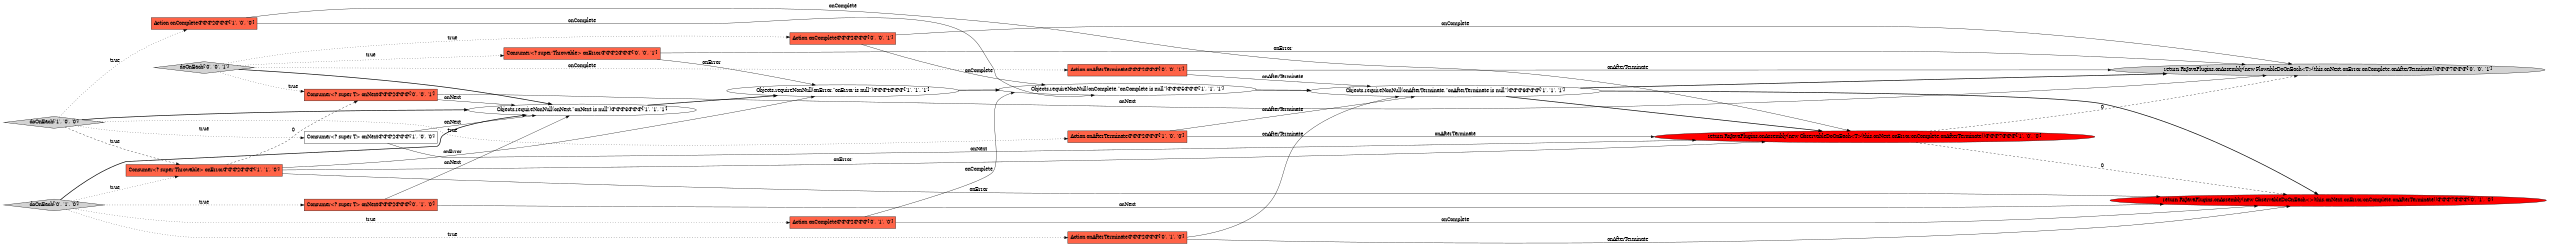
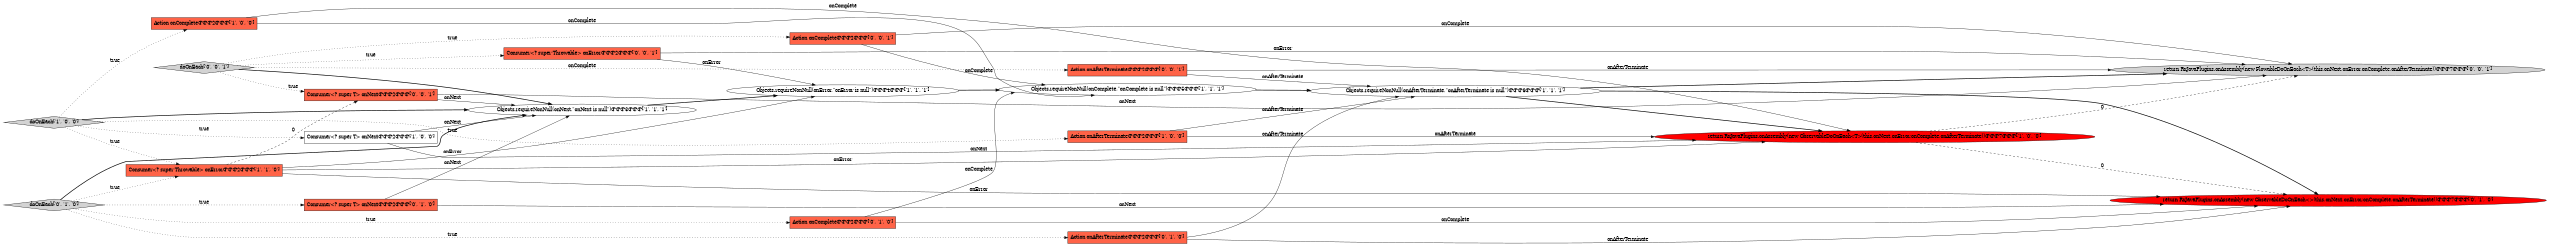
  digraph {
    rankdir=LR
    node [fillcolor=tomato shape=box style=filled]
    edge [style=solid]
    n1 [label="Action onComplete@@@2@@@['1', '0', '0']"]
    n2 [fillcolor=white label="Objects.requireNonNull(onComplete,\"onComplete is null\")@@@5@@@['1', '1', '1']" shape=ellipse]
    n3 [fillcolor=red label="return RxJavaPlugins.onAssembly(new ObservableDoOnEach<T>(this,onNext,onError,onComplete,onAfterTerminate))@@@7@@@['1', '0', '0']" shape=ellipse]
    n4 [fillcolor=white label="Objects.requireNonNull(onAfterTerminate,\"onAfterTerminate is null\")@@@6@@@['1', '1', '1']" shape=ellipse]
    n5 [fillcolor=lightgray label="return RxJavaPlugins.onAssembly(new FlowableDoOnEach<T>(this,onNext,onError,onComplete,onAfterTerminate))@@@7@@@['0', '0', '1']" shape=ellipse]
    n6 [fillcolor=red label="return RxJavaPlugins.onAssembly(new ObservableDoOnEach<>(this,onNext,onError,onComplete,onAfterTerminate))@@@7@@@['0', '1', '0']" shape=ellipse]
    n7 [label="Consumer<? super Throwable> onError@@@2@@@['0', '0', '1']"]
    n8 [fillcolor=white label="Objects.requireNonNull(onError,\"onError is null\")@@@4@@@['1', '1', '1']" shape=ellipse]
    n9 [fillcolor=white label="Consumer<? super T> onNext@@@2@@@['1', '0', '0']"]
    n10 [fillcolor=white label="Objects.requireNonNull(onNext,\"onNext is null\")@@@3@@@['1', '1', '1']" shape=ellipse]
    n11 [label="Action onAfterTerminate@@@2@@@['0', '0', '1']"]
    n12 [label="Action onAfterTerminate@@@2@@@['1', '0', '0']"]
    n13 [fillcolor=lightgray label="doOnEach['1', '0', '0']" shape=diamond]
    n14 [label="Consumer<? super Throwable> onError@@@2@@@['1', '1', '0']"]
    n15 [label="Consumer<? super T> onNext@@@2@@@['0', '0', '1']"]
    n16 [label="Action onComplete@@@2@@@['0', '1', '0']"]
    n17 [fillcolor=lightgray label="doOnEach['0', '1', '0']" shape=diamond]
    n18 [label="Action onAfterTerminate@@@2@@@['0', '1', '0']"]
    n19 [label="Consumer<? super T> onNext@@@2@@@['0', '1', '0']"]
    n20 [label="Action onComplete@@@2@@@['0', '0', '1']"]
    n21 [fillcolor=lightgray label="doOnEach['0', '0', '1']" shape=diamond]
    n1 -> n2 [label=onComplete]
    n1 -> n3 [label=onComplete]
    n2 -> n4 [style=bold]
    n3 -> n5 [label=0 style=dashed]
    n3 -> n6 [label=0 style=dashed]
    n4 -> n3 [style=bold]
    n4 -> n5 [style=bold]
    n4 -> n6 [style=bold]
    n7 -> n5 [label=onError]
    n7 -> n8 [label=onError]
    n8 -> n2 [style=bold]
    n9 -> n3 [label=onNext]
    n9 -> n10 [label=onNext]
    n10 -> n8 [style=bold]
    n11 -> n4 [label=onAfterTerminate]
    n11 -> n5 [label=onAfterTerminate]
    n12 -> n3 [label=onAfterTerminate]
    n12 -> n4 [label=onAfterTerminate]
    n13 -> n1 [label=true style=dotted]
    n13 -> n9 [label=true style=dotted]
    n13 -> n10 [style=bold]
    n13 -> n12 [label=true style=dotted]
-   n13 -> n14 [label=true style=dashed]
+   n13 -> n14 [label=true style=dotted]
    n14 -> n3 [label=onError]
    n14 -> n6 [label=onError]
    n14 -> n8 [label=onError]
    n14 -> n15 [label=0 style=dashed]
    n15 -> n5 [label=onNext]
    n15 -> n10 [label=onNext]
    n16 -> n2 [label=onComplete]
    n16 -> n6 [label=onComplete]
    n17 -> n10 [style=bold]
    n17 -> n14 [label=true style=dotted]
    n17 -> n16 [label=true style=dotted]
    n17 -> n18 [label=true style=dotted]
    n17 -> n19 [label=true style=dotted]
    n18 -> n4 [label=onAfterTerminate]
    n18 -> n6 [label=onAfterTerminate]
    n19 -> n6 [label=onNext]
    n19 -> n10 [label=onNext]
    n20 -> n2 [label=onComplete]
    n20 -> n5 [label=onComplete]
    n21 -> n7 [label=true style=dotted]
    n21 -> n10 [style=bold]
    n21 -> n11 [label=onComplete style=dotted]
    n21 -> n15 [label=true style=dotted]
    n21 -> n20 [label=true style=dotted]
  }
